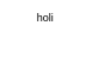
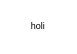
  <mxCell id="0" />
  <mxCell id="1" parent="0" />
- <mxCell id="2" value="holi" style="text;html=1;align=center;verticalAlign=middle;whiteSpace=wrap;rounded=0;" vertex="1" parent="1"><mxGeometry x="20" y="5" width="60" height="30" as="geometry" /></mxCell>
+ <mxCell id="2" value="holi" style="text;html=1;align=center;verticalAlign=middle;whiteSpace=wrap;rounded=0;" vertex="1" parent="1"><mxGeometry x="20" y="20" width="60" height="30" as="geometry" /></mxCell>
